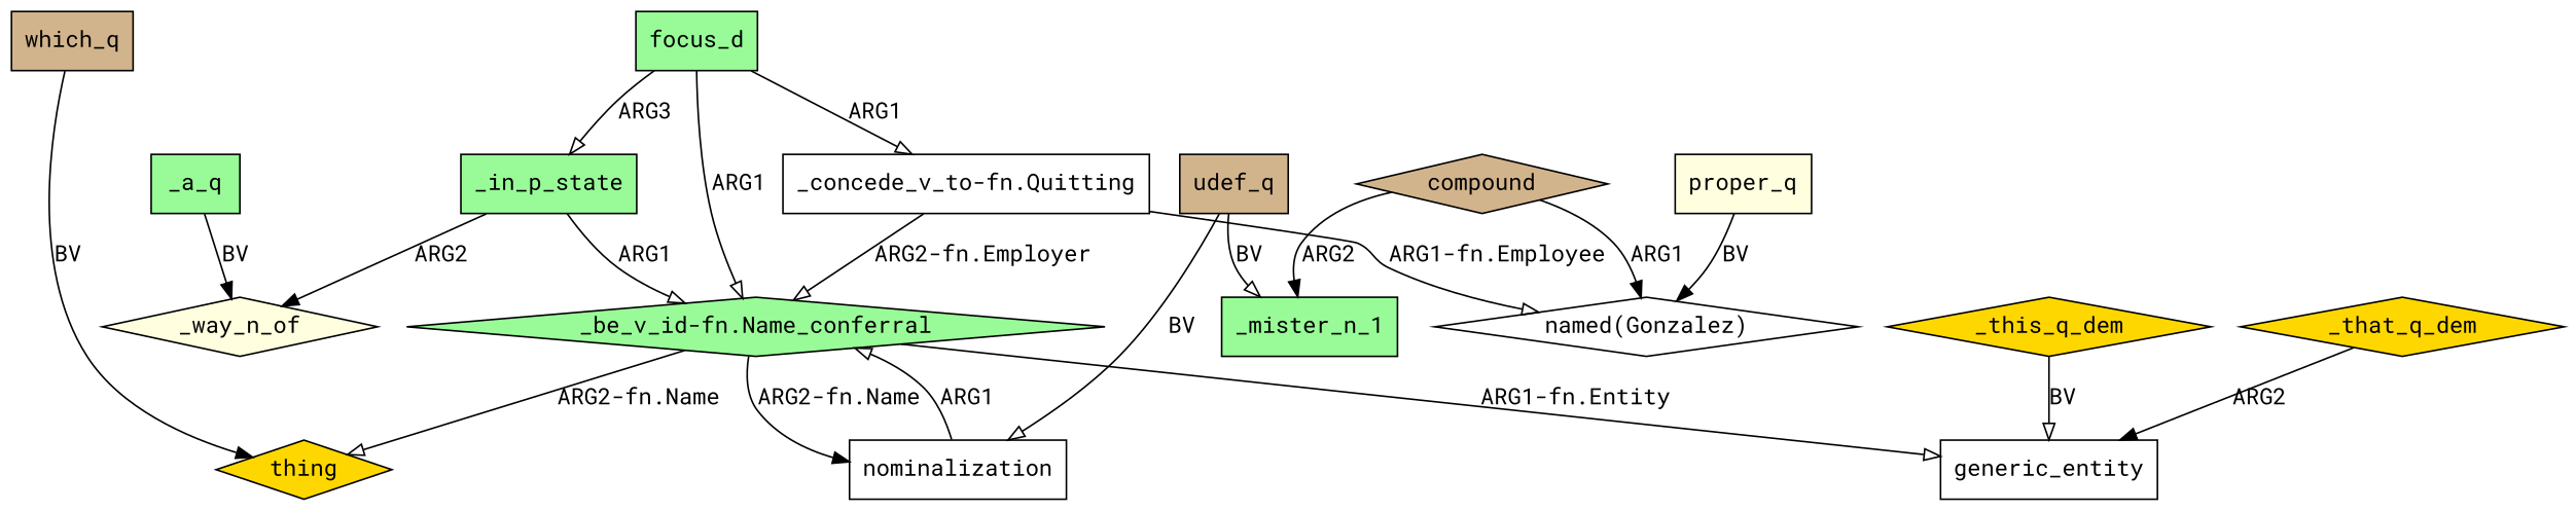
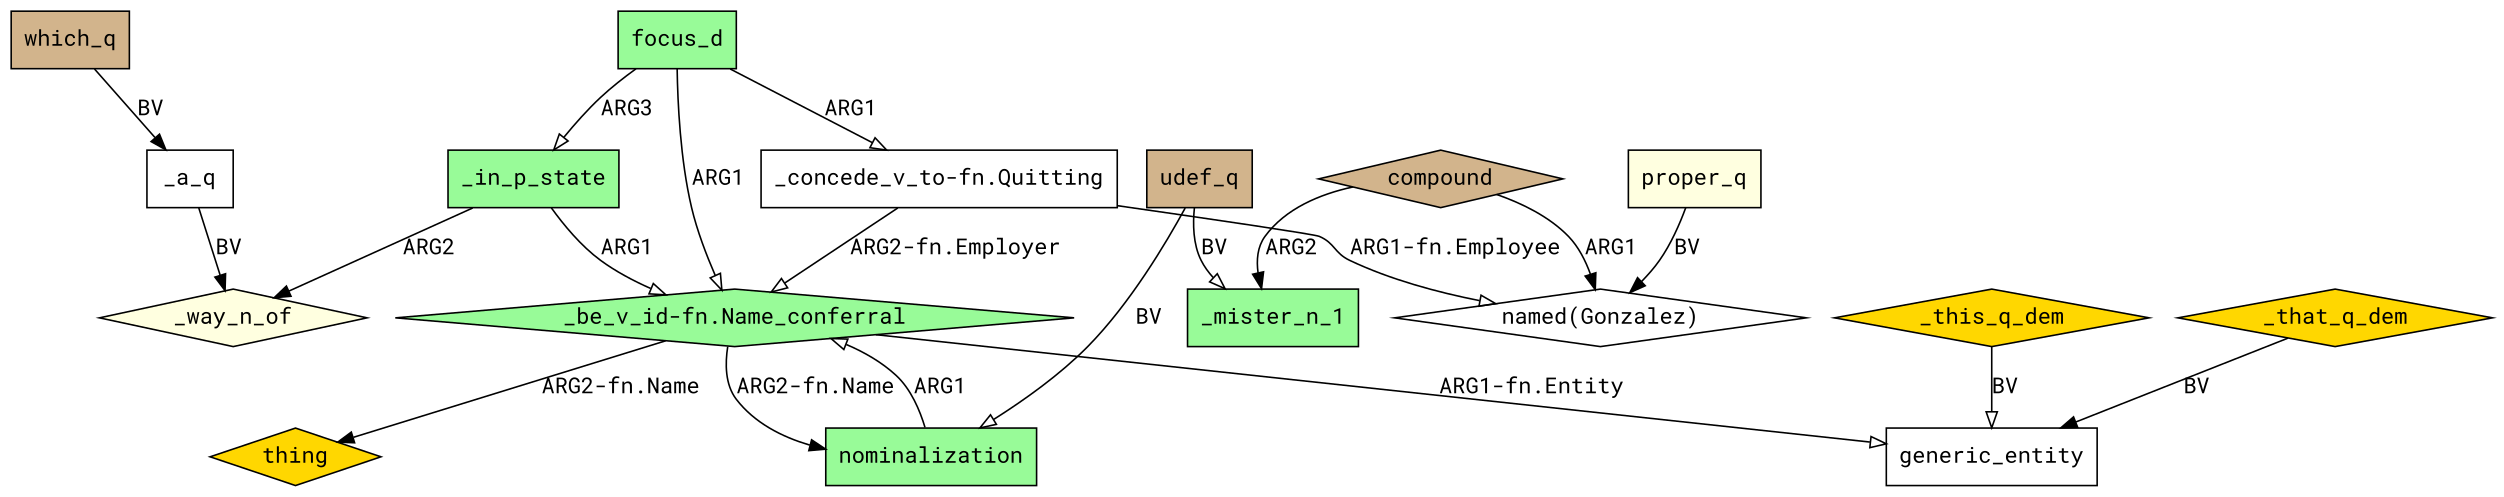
  digraph {
    fontname="Roboto Mono"
    node [fillcolor=palegreen fontname="Roboto Mono" shape=box style=filled]
    edge [arrowhead=onormal fontname="Roboto Mono"]
    _way_n_of [fillcolor=lightyellow shape=diamond]
-   _a_q
+   _a_q [fillcolor=white]
    compound [fillcolor=tan shape=diamond]
    _mister_n_1
    "named(Gonzalez)" [fillcolor=white shape=diamond]
    focus_d
    _in_p_state
    "_be_v_id-fn.Name_conferral" [shape=diamond]
    "_concede_v_to-fn.Quitting" [fillcolor=white]
    thing [fillcolor=gold shape=diamond]
-   nominalization [fillcolor=white]
+   nominalization
    generic_entity [fillcolor=white]
    which_q [fillcolor=tan]
    udef_q [fillcolor=tan]
    _this_q_dem [fillcolor=gold shape=diamond]
    _that_q_dem [fillcolor=gold shape=diamond]
    proper_q [fillcolor=lightyellow]
    _a_q -> _way_n_of [arrowhead=normal label=BV]
    compound -> _mister_n_1 [arrowhead=normal label=ARG2]
    compound -> "named(Gonzalez)" [arrowhead=normal label=ARG1]
    focus_d -> _in_p_state [label=ARG3]
    focus_d -> "_be_v_id-fn.Name_conferral" [label=ARG1]
    focus_d -> "_concede_v_to-fn.Quitting" [label=ARG1]
    _in_p_state -> _way_n_of [arrowhead=normal label=ARG2]
    _in_p_state -> "_be_v_id-fn.Name_conferral" [label=ARG1]
-   "_be_v_id-fn.Name_conferral" -> thing [label="ARG2-fn.Name"]
+   "_be_v_id-fn.Name_conferral" -> thing [arrowhead=normal label="ARG2-fn.Name"]
    "_be_v_id-fn.Name_conferral" -> nominalization [arrowhead=normal label="ARG2-fn.Name"]
    "_be_v_id-fn.Name_conferral" -> generic_entity [label="ARG1-fn.Entity"]
    "_concede_v_to-fn.Quitting" -> "named(Gonzalez)" [label="ARG1-fn.Employee"]
    "_concede_v_to-fn.Quitting" -> "_be_v_id-fn.Name_conferral" [label="ARG2-fn.Employer"]
    nominalization -> "_be_v_id-fn.Name_conferral" [label=ARG1]
-   which_q -> thing [arrowhead=normal label=BV]
+   which_q -> _a_q [arrowhead=normal label=BV]
    udef_q -> _mister_n_1 [label=BV]
    udef_q -> nominalization [label=BV]
    _this_q_dem -> generic_entity [label=BV]
-   _that_q_dem -> generic_entity [arrowhead=normal label=ARG2]
+   _that_q_dem -> generic_entity [arrowhead=normal label=BV]
    proper_q -> "named(Gonzalez)" [arrowhead=normal label=BV]
  }
